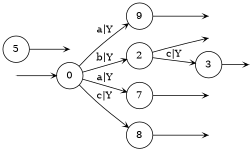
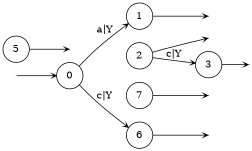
  digraph {
    fontname="DejaVu Serif"
    rankdir=LR
    vcsn_context="lat<nullableset<letterset<char_letters(abcxz)>>, nullableset<letterset<char_letters(Yxyz)>>>, q"
    node [fontname="DejaVu Serif" shape=point]
    edge [arrowhead=vee arrowsize=.6 fontname="DejaVu Serif"]
    I0 [width=0]
    F1 [width=0]
    F2 [width=0]
    F3 [width=0]
    F4 [width=0]
    F5 [width=0]
    F6 [width=0]
    0 [shape=circle style=rounded width=0.5]
-   1 [shape=circle style=rounded width=0.5 label=9]
+   1 [shape=circle style=rounded width=0.5]
    2 [shape=circle style=rounded width=0.5]
    3 [shape=circle style=rounded width=0.5]
    n12 [label=7 shape=circle style=rounded width=0.5]
    5 [shape=circle style=rounded width=0.5]
-   6 [shape=circle style=rounded width=0.5 label=8]
+   6 [shape=circle style=rounded width=0.5]
    subgraph sub_1 {
      I0
      F1
      F2
      F3
      F4
      F5
      F6
    }
    subgraph sub_2 {
      0
      1
      2
      3
      n12
      5
      6
    }
    I0 -> 0
    0 -> 1 [label="a|Y"]
-   0 -> 2 [label="b|Y"]
-   0 -> n12 [label="a|Y"]
    0 -> 6 [label="c|Y"]
    1 -> F1
    2 -> F2
    2 -> 3 [label="c|Y"]
    3 -> F3
    n12 -> F4
    5 -> F5
    6 -> F6
  }
